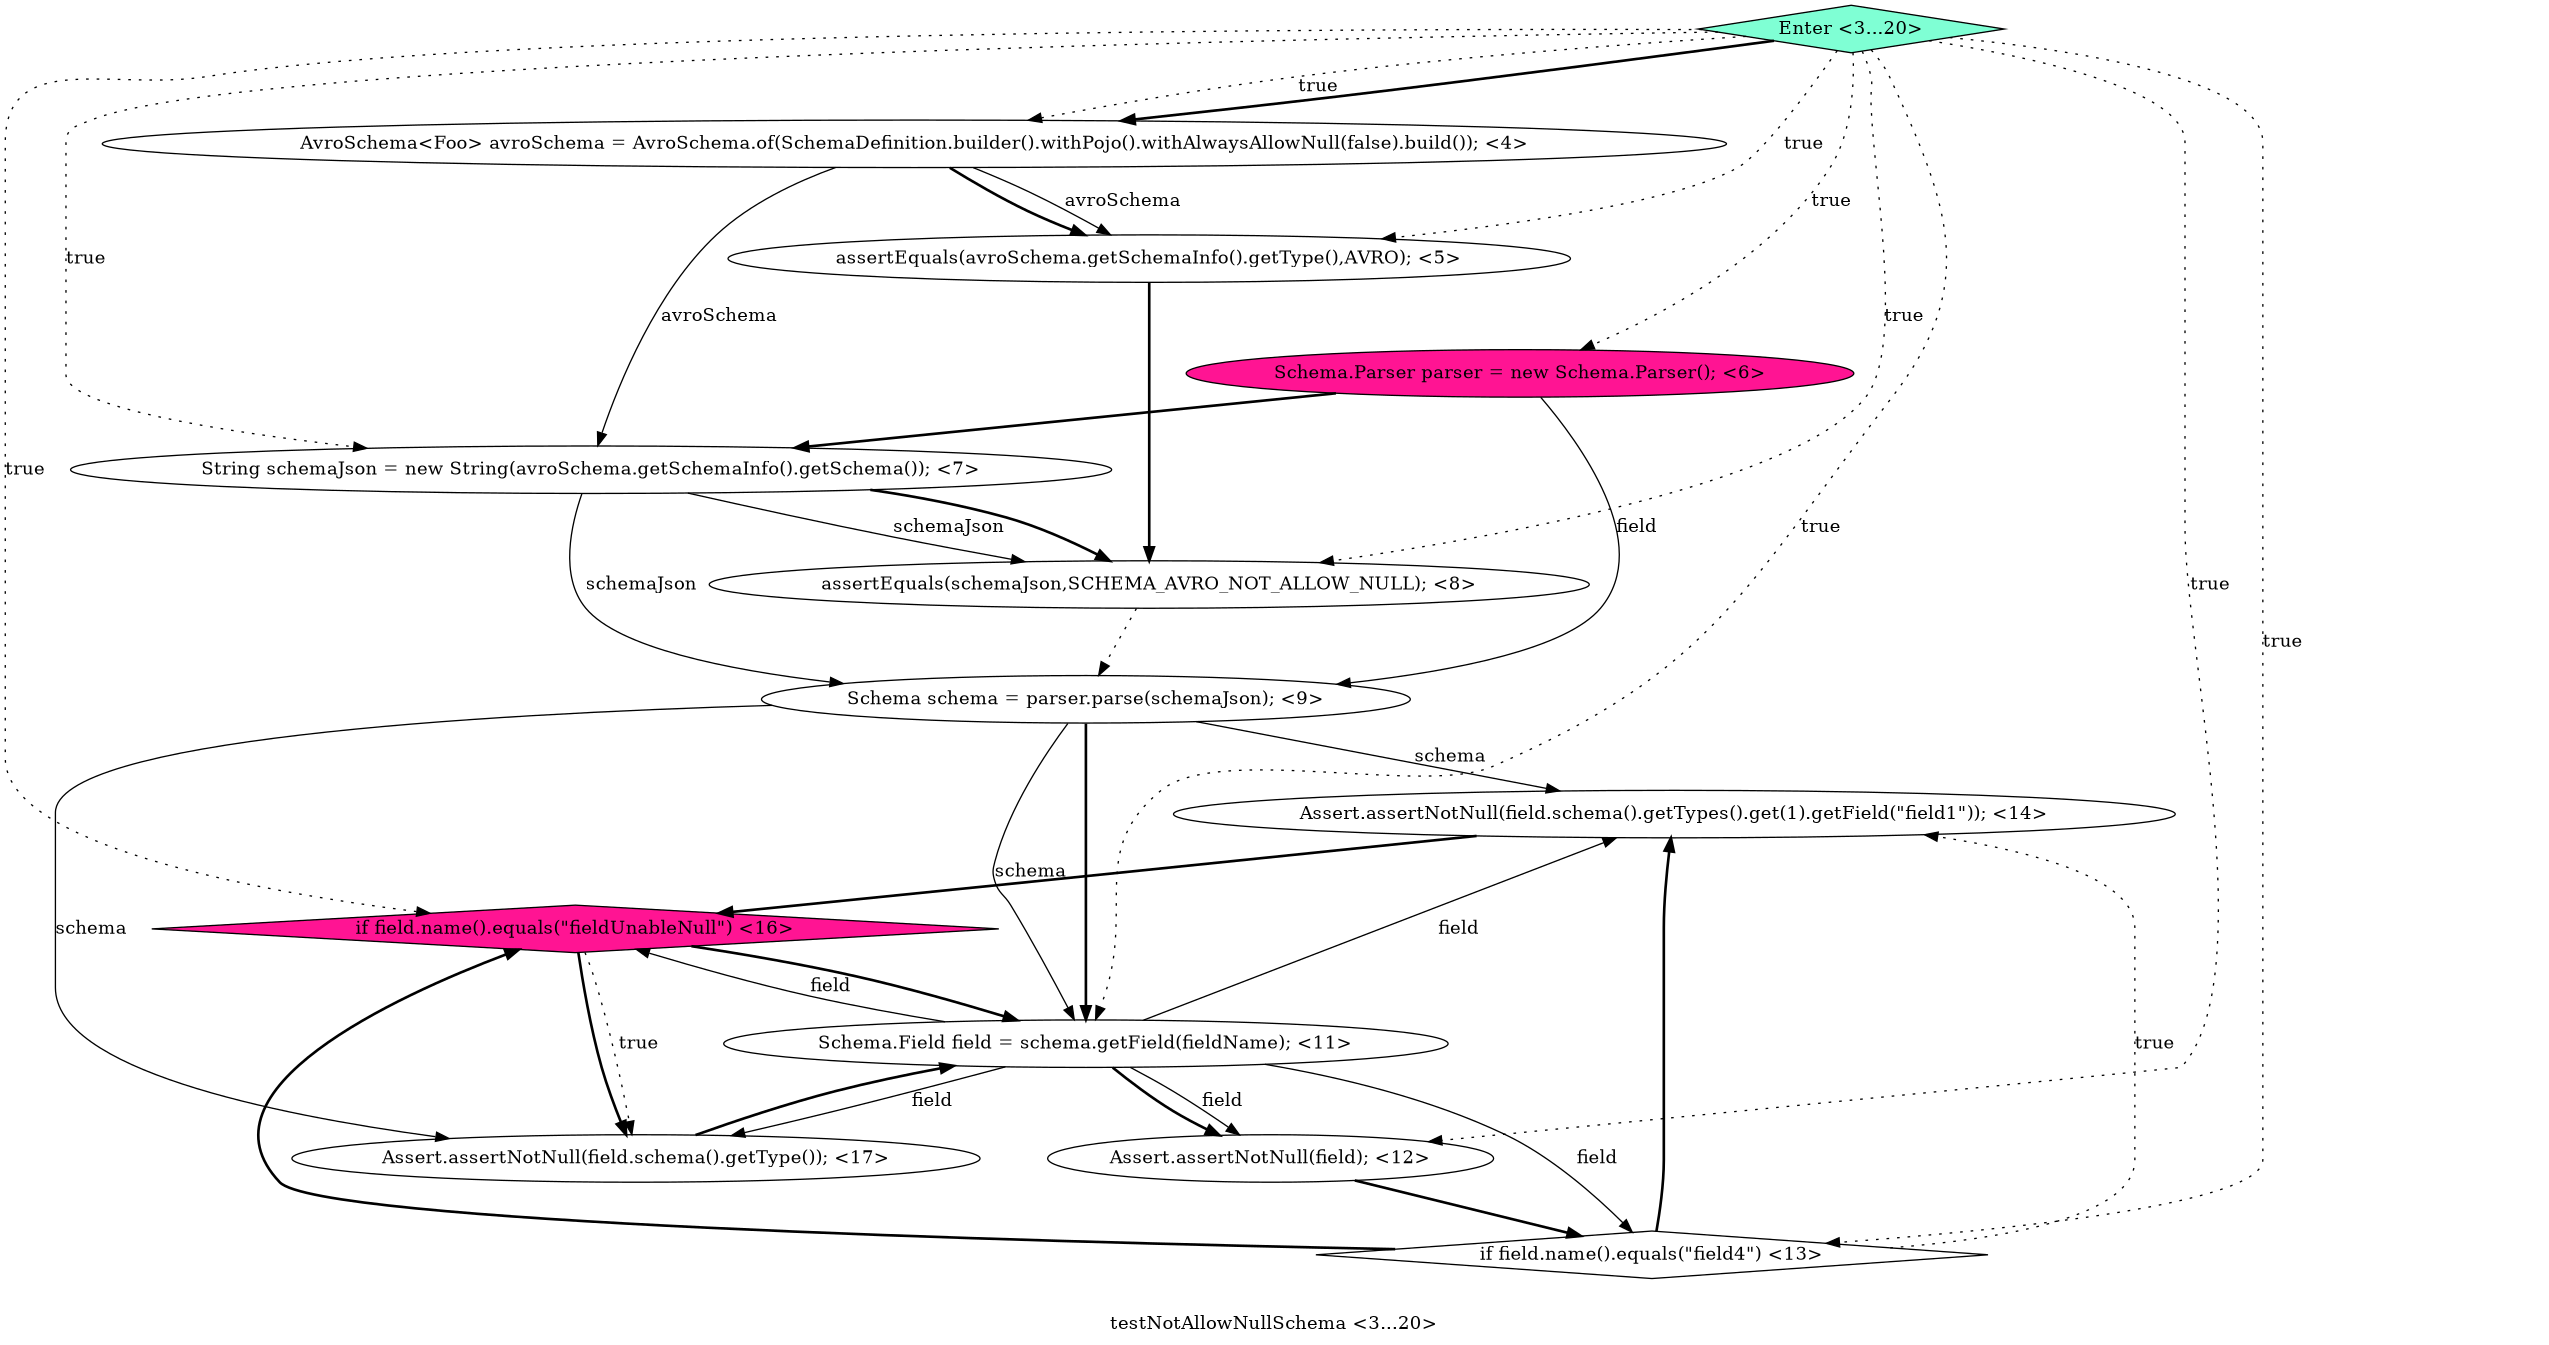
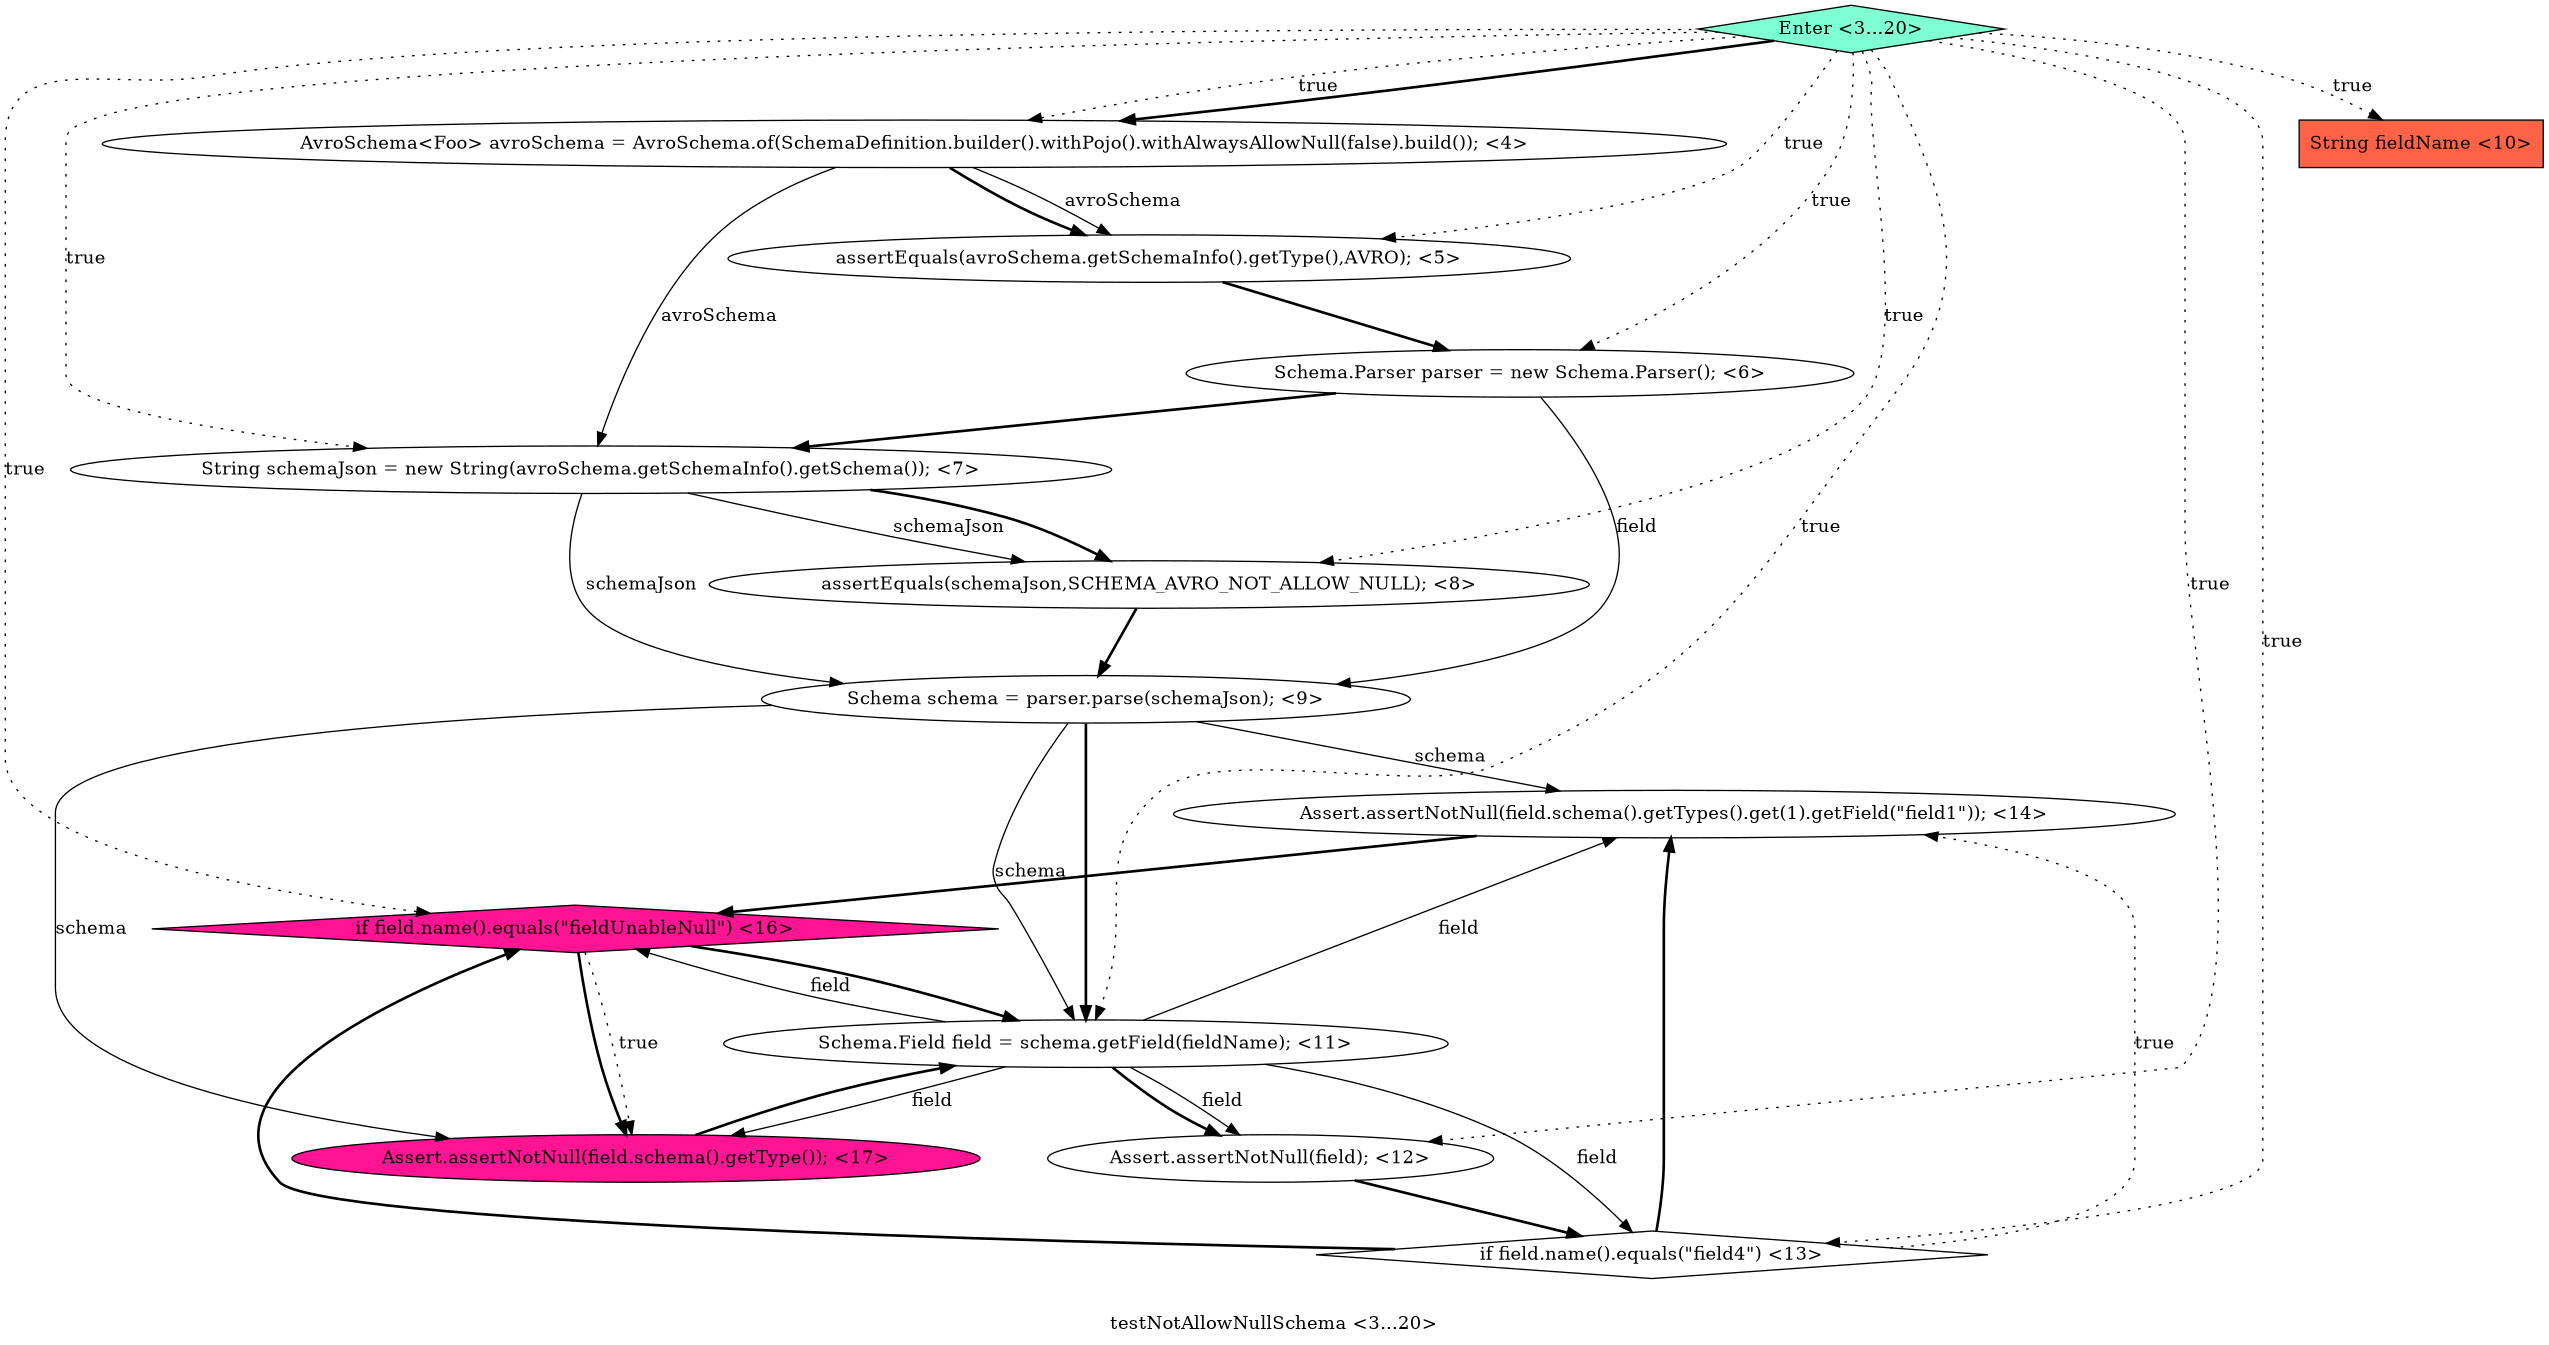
  digraph {
    label="testNotAllowNullSchema <3...20>"
    node [fillcolor=white shape=ellipse style=filled]
    edge [style=bold]
    n1 [label="AvroSchema<Foo> avroSchema = AvroSchema.of(SchemaDefinition.builder().withPojo().withAlwaysAllowNull(false).build()); <4>"]
    n2 [label="assertEquals(avroSchema.getSchemaInfo().getType(),AVRO); <5>"]
    n3 [label="String schemaJson = new String(avroSchema.getSchemaInfo().getSchema()); <7>"]
-   n4 [fillcolor=deeppink label="Schema.Parser parser = new Schema.Parser(); <6>"]
+   n4 [label="Schema.Parser parser = new Schema.Parser(); <6>"]
    n5 [label="Schema schema = parser.parse(schemaJson); <9>"]
    n6 [label="assertEquals(schemaJson,SCHEMA_AVRO_NOT_ALLOW_NULL); <8>"]
    n7 [label="Assert.assertNotNull(field); <12>"]
    n8 [label="if field.name().equals(\"field4\") <13>" shape=diamond]
    n9 [label="Assert.assertNotNull(field.schema().getTypes().get(1).getField(\"field1\")); <14>"]
    n10 [fillcolor=deeppink label="if field.name().equals(\"fieldUnableNull\") <16>" shape=diamond]
    n11 [label="Schema.Field field = schema.getField(fieldName); <11>"]
-   n12 [label="Assert.assertNotNull(field.schema().getType()); <17>"]
+   n12 [fillcolor=deeppink label="Assert.assertNotNull(field.schema().getType()); <17>"]
    n13 [fillcolor=aquamarine label="Enter <3...20>" shape=diamond]
+   n14 [fillcolor=tomato label="String fieldName <10>" shape=box]
    n1 -> n2 [label=avroSchema style=solid]
    n1 -> n2
    n1 -> n3 [label=avroSchema style=solid]
-   n2 -> n6
+   n2 -> n4
    n3 -> n5 [label=schemaJson style=solid]
    n3 -> n6 [label=schemaJson style=solid]
    n3 -> n6
    n4 -> n3
    n4 -> n5 [label=field style=solid]
    n5 -> n9 [label=schema style=solid]
    n5 -> n11 [label=schema style=solid]
    n5 -> n11
    n5 -> n12 [label=schema style=solid]
-   n6 -> n5 [style=dotted]
+   n6 -> n5
    n7 -> n8
    n8 -> n9 [label=true style=dotted]
    n8 -> n9
    n8 -> n10
    n9 -> n10
    n10 -> n11
    n10 -> n12 [label=true style=dotted]
    n10 -> n12
    n11 -> n7 [label=field style=solid]
    n11 -> n7
    n11 -> n8 [label=field style=solid]
    n11 -> n9 [label=field style=solid]
    n11 -> n10 [label=field style=solid]
    n11 -> n12 [label=field style=solid]
    n12 -> n11
    n13 -> n1 [label=true style=dotted]
    n13 -> n1
    n13 -> n2 [label=true style=dotted]
    n13 -> n3 [label=true style=dotted]
    n13 -> n4 [label=true style=dotted]
    n13 -> n6 [label=true style=dotted]
    n13 -> n7 [label=true style=dotted]
    n13 -> n8 [label=true style=dotted]
    n13 -> n10 [label=true style=dotted]
    n13 -> n11 [label=true style=dotted]
+   n13 -> n14 [label=true style=dotted]
  }
